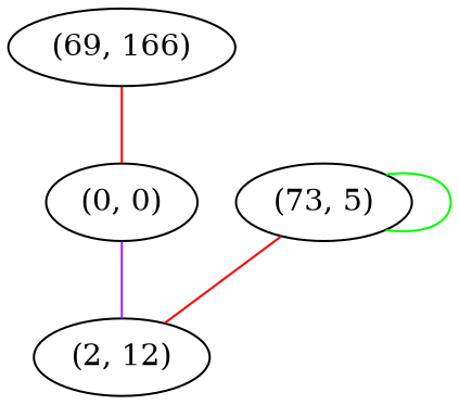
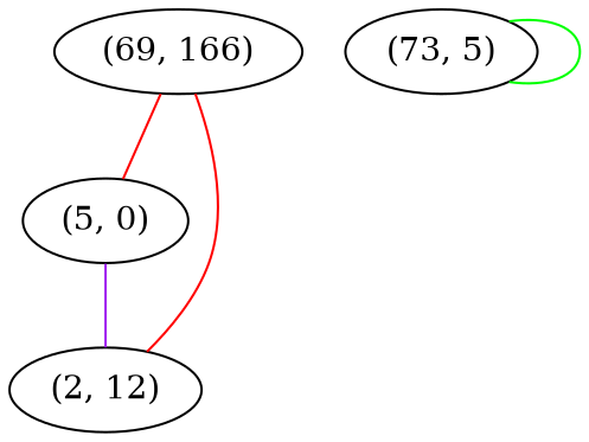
  graph {
    edge [color=red weight=1]
    "(69, 166)"
-   "(0, 0)"
+   "(0, 0)" [label="(5, 0)"]
    "(73, 5)"
    "(2, 12)"
    "(69, 166)" -- "(0, 0)"
    "(0, 0)" -- "(2, 12)" [color=purple weight=4]
    "(73, 5)" -- "(73, 5)" [color=green weight=2]
-   "(73, 5)" -- "(2, 12)"
+   "(69, 166)" -- "(2, 12)"
  }
